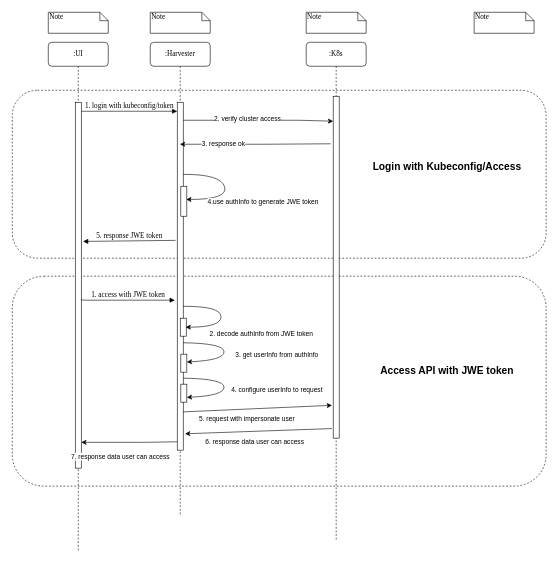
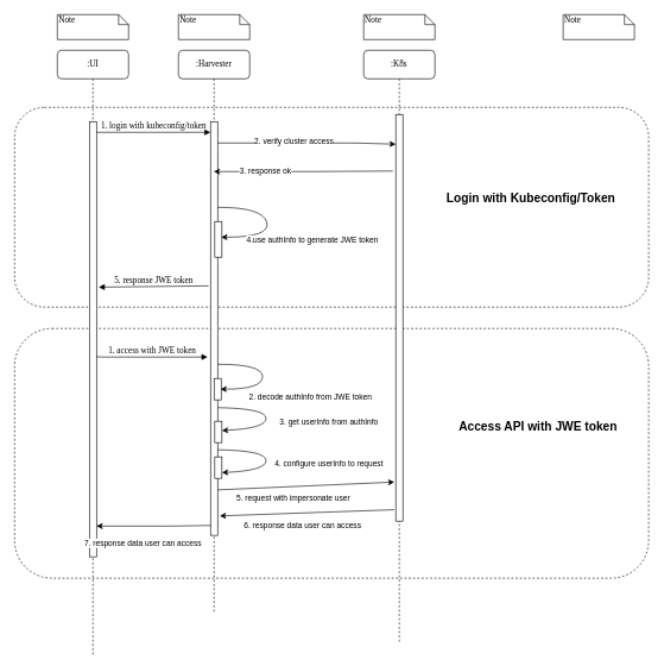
  <mxCell id="0" />
  <mxCell id="1" parent="0" />
  <mxCell id="2" value="" style="rounded=1;whiteSpace=wrap;html=1;dashed=1;" vertex="1" parent="1"><mxGeometry x="20" y="150" width="890" height="280" as="geometry" /></mxCell>
  <mxCell id="3" value="" style="rounded=1;whiteSpace=wrap;html=1;dashed=1;" vertex="1" parent="1"><mxGeometry x="20" y="460" width="890" height="350" as="geometry" /></mxCell>
  <mxCell id="4" value=":Harvester" style="shape=umlLifeline;perimeter=lifelinePerimeter;whiteSpace=wrap;html=1;container=1;collapsible=0;recursiveResize=0;outlineConnect=0;rounded=1;shadow=0;comic=0;labelBackgroundColor=none;strokeWidth=1;fontFamily=Verdana;fontSize=12;align=center;" parent="1" vertex="1"><mxGeometry x="250" y="70" width="100" height="790" as="geometry" /></mxCell>
  <mxCell id="5" value="" style="html=1;points=[];perimeter=orthogonalPerimeter;rounded=0;shadow=0;comic=0;labelBackgroundColor=none;strokeWidth=1;fontFamily=Verdana;fontSize=12;align=center;" parent="4" vertex="1"><mxGeometry x="45" y="100" width="10" height="580" as="geometry" /></mxCell>
  <mxCell id="6" value="" style="html=1;points=[];perimeter=orthogonalPerimeter;rounded=0;shadow=0;comic=0;labelBackgroundColor=none;strokeWidth=1;fontFamily=Verdana;fontSize=12;align=center;" vertex="1" parent="4"><mxGeometry x="51" y="240" width="10" height="50" as="geometry" /></mxCell>
  <mxCell id="7" value="" style="html=1;points=[];perimeter=orthogonalPerimeter;rounded=0;shadow=0;comic=0;labelBackgroundColor=none;strokeWidth=1;fontFamily=Verdana;fontSize=12;align=center;" vertex="1" parent="4"><mxGeometry x="51" y="570" width="10" height="30" as="geometry" /></mxCell>
  <mxCell id="8" value="" style="html=1;points=[];perimeter=orthogonalPerimeter;rounded=0;shadow=0;comic=0;labelBackgroundColor=none;strokeWidth=1;fontFamily=Verdana;fontSize=12;align=center;" vertex="1" parent="4"><mxGeometry x="51" y="520" width="10" height="30" as="geometry" /></mxCell>
  <mxCell id="9" value=":K8s" style="shape=umlLifeline;perimeter=lifelinePerimeter;whiteSpace=wrap;html=1;container=1;collapsible=0;recursiveResize=0;outlineConnect=0;rounded=1;shadow=0;comic=0;labelBackgroundColor=none;strokeWidth=1;fontFamily=Verdana;fontSize=12;align=center;" parent="1" vertex="1"><mxGeometry x="510" y="70" width="100" height="830" as="geometry" /></mxCell>
  <mxCell id="10" value="" style="html=1;points=[];perimeter=orthogonalPerimeter;rounded=0;shadow=0;comic=0;labelBackgroundColor=none;strokeWidth=1;fontFamily=Verdana;fontSize=12;align=center;" parent="9" vertex="1"><mxGeometry x="45" y="90" width="10" height="570" as="geometry" /></mxCell>
  <mxCell id="11" value=":UI" style="shape=umlLifeline;perimeter=lifelinePerimeter;whiteSpace=wrap;html=1;container=1;collapsible=0;recursiveResize=0;outlineConnect=0;rounded=1;shadow=0;comic=0;labelBackgroundColor=none;strokeWidth=1;fontFamily=Verdana;fontSize=12;align=center;" parent="1" vertex="1"><mxGeometry x="80" y="70" width="100" height="850" as="geometry" /></mxCell>
  <mxCell id="12" value="" style="html=1;points=[];perimeter=orthogonalPerimeter;rounded=0;shadow=0;comic=0;labelBackgroundColor=none;strokeWidth=1;fontFamily=Verdana;fontSize=12;align=center;" parent="11" vertex="1"><mxGeometry x="45" y="100" width="10" height="610" as="geometry" /></mxCell>
  <mxCell id="13" value="5. response JWE token" style="html=1;verticalAlign=bottom;endArrow=block;labelBackgroundColor=none;fontFamily=Verdana;fontSize=12;exitX=-0.278;exitY=0.397;exitDx=0;exitDy=0;exitPerimeter=0;" parent="1" source="5" edge="1"><mxGeometry relative="1" as="geometry"><mxPoint x="290" y="402" as="sourcePoint" /><mxPoint x="138" y="402" as="targetPoint" /></mxGeometry></mxCell>
  <mxCell id="14" value="1. login with kubeconfig/token" style="html=1;verticalAlign=bottom;endArrow=block;entryX=0;entryY=0;labelBackgroundColor=none;fontFamily=Verdana;fontSize=12;edgeStyle=elbowEdgeStyle;elbow=vertical;" parent="1" edge="1"><mxGeometry relative="1" as="geometry"><mxPoint x="135" y="185" as="sourcePoint" /><mxPoint x="295" y="185" as="targetPoint" /></mxGeometry></mxCell>
  <mxCell id="15" value="Note" style="shape=note;whiteSpace=wrap;html=1;size=14;verticalAlign=top;align=left;spacingTop=-6;rounded=0;shadow=0;comic=0;labelBackgroundColor=none;strokeWidth=1;fontFamily=Verdana;fontSize=12" parent="1" vertex="1"><mxGeometry x="80" y="20" width="100" height="35" as="geometry" /></mxCell>
  <mxCell id="16" value="Note" style="shape=note;whiteSpace=wrap;html=1;size=14;verticalAlign=top;align=left;spacingTop=-6;rounded=0;shadow=0;comic=0;labelBackgroundColor=none;strokeWidth=1;fontFamily=Verdana;fontSize=12" parent="1" vertex="1"><mxGeometry x="250" y="20" width="100" height="35" as="geometry" /></mxCell>
  <mxCell id="17" value="Note" style="shape=note;whiteSpace=wrap;html=1;size=14;verticalAlign=top;align=left;spacingTop=-6;rounded=0;shadow=0;comic=0;labelBackgroundColor=none;strokeWidth=1;fontFamily=Verdana;fontSize=12" parent="1" vertex="1"><mxGeometry x="510" y="20" width="100" height="35" as="geometry" /></mxCell>
  <mxCell id="18" value="Note" style="shape=note;whiteSpace=wrap;html=1;size=14;verticalAlign=top;align=left;spacingTop=-6;rounded=0;shadow=0;comic=0;labelBackgroundColor=none;strokeWidth=1;fontFamily=Verdana;fontSize=12" parent="1" vertex="1"><mxGeometry x="790" y="20" width="100" height="35" as="geometry" /></mxCell>
  <mxCell id="19" value="" style="endArrow=classic;html=1;entryX=0;entryY=0.073;entryDx=0;entryDy=0;entryPerimeter=0;" edge="1" parent="1" source="5" target="10"><mxGeometry width="50" height="50" relative="1" as="geometry"><mxPoint x="310" y="200" as="sourcePoint" /><mxPoint x="550" y="200" as="targetPoint" /><Array as="points"><mxPoint x="500" y="200" /></Array></mxGeometry></mxCell>
  <mxCell id="20" value="2. verify cluster access" style="edgeLabel;html=1;align=center;verticalAlign=middle;resizable=0;points=[];" vertex="1" connectable="0" parent="19"><mxGeometry x="-0.484" y="4" relative="1" as="geometry"><mxPoint x="41" as="offset" /></mxGeometry></mxCell>
  <mxCell id="21" value="" style="endArrow=classic;html=1;exitX=-0.4;exitY=0.139;exitDx=0;exitDy=0;exitPerimeter=0;" edge="1" parent="1" source="10" target="4"><mxGeometry width="50" height="50" relative="1" as="geometry"><mxPoint x="540" y="240" as="sourcePoint" /><mxPoint x="330" y="304" as="targetPoint" /><Array as="points"><mxPoint x="440" y="240" /></Array></mxGeometry></mxCell>
  <mxCell id="22" value="3. response ok" style="edgeLabel;html=1;align=center;verticalAlign=middle;resizable=0;points=[];" vertex="1" connectable="0" parent="21"><mxGeometry x="0.433" y="-2" relative="1" as="geometry"><mxPoint as="offset" /></mxGeometry></mxCell>
  <mxCell id="23" value="" style="curved=1;endArrow=classic;html=1;exitX=1.2;exitY=0.095;exitDx=0;exitDy=0;exitPerimeter=0;entryX=1.1;entryY=0.217;entryDx=0;entryDy=0;entryPerimeter=0;" edge="1" parent="1"><mxGeometry width="50" height="50" relative="1" as="geometry"><mxPoint x="305" y="290.15" as="sourcePoint" /><mxPoint x="310" y="332.04" as="targetPoint" /><Array as="points"><mxPoint x="368" y="290" /><mxPoint x="380" y="332" /></Array></mxGeometry></mxCell>
  <mxCell id="24" value="4.use authInfo to generate JWE token" style="edgeLabel;html=1;align=center;verticalAlign=middle;resizable=0;points=[];" vertex="1" connectable="0" parent="23"><mxGeometry x="-0.649" y="-1" relative="1" as="geometry"><mxPoint x="101.01" y="44.79" as="offset" /></mxGeometry></mxCell>
  <mxCell id="25" value="1. access with JWE token" style="html=1;verticalAlign=bottom;endArrow=block;labelBackgroundColor=none;fontFamily=Verdana;fontSize=12;edgeStyle=elbowEdgeStyle;elbow=vertical;entryX=-0.4;entryY=0.584;entryDx=0;entryDy=0;entryPerimeter=0;exitX=1;exitY=0.539;exitDx=0;exitDy=0;exitPerimeter=0;" edge="1" parent="1" source="12"><mxGeometry relative="1" as="geometry"><mxPoint x="160" y="500" as="sourcePoint" /><mxPoint x="291" y="499.88" as="targetPoint" /><Array as="points"><mxPoint x="210" y="500" /></Array></mxGeometry></mxCell>
  <mxCell id="26" value="" style="html=1;points=[];perimeter=orthogonalPerimeter;rounded=0;shadow=0;comic=0;labelBackgroundColor=none;strokeWidth=1;fontFamily=Verdana;fontSize=12;align=center;" vertex="1" parent="1"><mxGeometry x="300" y="530" width="10" height="30" as="geometry" /></mxCell>
  <mxCell id="27" value="" style="curved=1;endArrow=classic;html=1;exitX=1.2;exitY=0.095;exitDx=0;exitDy=0;exitPerimeter=0;entryX=0.9;entryY=0.5;entryDx=0;entryDy=0;entryPerimeter=0;" edge="1" parent="1" target="26"><mxGeometry width="50" height="50" relative="1" as="geometry"><mxPoint x="305" y="510.15" as="sourcePoint" /><mxPoint x="310" y="552.04" as="targetPoint" /><Array as="points"><mxPoint x="368" y="510" /><mxPoint x="368" y="545" /></Array></mxGeometry></mxCell>
  <mxCell id="28" value="2. decode authInfo from JWE token" style="edgeLabel;html=1;align=center;verticalAlign=middle;resizable=0;points=[];" vertex="1" connectable="0" parent="27"><mxGeometry x="-0.649" y="-1" relative="1" as="geometry"><mxPoint x="101.01" y="44.79" as="offset" /></mxGeometry></mxCell>
  <mxCell id="29" value="" style="curved=1;endArrow=classic;html=1;entryX=1;entryY=0.433;entryDx=0;entryDy=0;entryPerimeter=0;exitX=1;exitY=0.735;exitDx=0;exitDy=0;exitPerimeter=0;" edge="1" parent="1" target="8"><mxGeometry width="50" height="50" relative="1" as="geometry"><mxPoint x="305" y="570.95" as="sourcePoint" /><mxPoint x="315" y="614.04" as="targetPoint" /><Array as="points"><mxPoint x="373" y="572" /><mxPoint x="373" y="600" /></Array></mxGeometry></mxCell>
  <mxCell id="30" value="3. get userInfo from authInfo" style="edgeLabel;html=1;align=center;verticalAlign=middle;resizable=0;points=[];" vertex="1" connectable="0" parent="29"><mxGeometry x="-0.649" y="-1" relative="1" as="geometry"><mxPoint x="127.02" y="17.62" as="offset" /></mxGeometry></mxCell>
  <mxCell id="31" value="" style="curved=1;endArrow=classic;html=1;entryX=1;entryY=0.433;entryDx=0;entryDy=0;entryPerimeter=0;exitX=1;exitY=0.735;exitDx=0;exitDy=0;exitPerimeter=0;" edge="1" parent="1"><mxGeometry width="50" height="50" relative="1" as="geometry"><mxPoint x="305" y="630" as="sourcePoint" /><mxPoint x="311" y="662.04" as="targetPoint" /><Array as="points"><mxPoint x="373" y="631.05" /><mxPoint x="373" y="659.05" /></Array></mxGeometry></mxCell>
  <mxCell id="32" value="4. configure userInfo to request" style="edgeLabel;html=1;align=center;verticalAlign=middle;resizable=0;points=[];" vertex="1" connectable="0" parent="31"><mxGeometry x="-0.649" y="-1" relative="1" as="geometry"><mxPoint x="127.02" y="17.62" as="offset" /></mxGeometry></mxCell>
  <mxCell id="33" value="" style="endArrow=classic;html=1;exitX=1;exitY=0.89;exitDx=0;exitDy=0;exitPerimeter=0;entryX=-0.2;entryY=0.904;entryDx=0;entryDy=0;entryPerimeter=0;" edge="1" parent="1" source="5" target="10"><mxGeometry width="50" height="50" relative="1" as="geometry"><mxPoint x="380" y="690" as="sourcePoint" /><mxPoint x="430" y="640" as="targetPoint" /></mxGeometry></mxCell>
  <mxCell id="34" value="5. request with impersonate user" style="edgeLabel;html=1;align=center;verticalAlign=middle;resizable=0;points=[];" vertex="1" connectable="0" parent="33"><mxGeometry x="-0.516" y="-2" relative="1" as="geometry"><mxPoint x="45" y="12.29" as="offset" /></mxGeometry></mxCell>
  <mxCell id="35" value="" style="endArrow=classic;html=1;exitX=-0.2;exitY=0.972;exitDx=0;exitDy=0;exitPerimeter=0;entryX=1.3;entryY=0.953;entryDx=0;entryDy=0;entryPerimeter=0;" edge="1" parent="1" source="10" target="5"><mxGeometry width="50" height="50" relative="1" as="geometry"><mxPoint x="380" y="690" as="sourcePoint" /><mxPoint x="430" y="640" as="targetPoint" /></mxGeometry></mxCell>
  <mxCell id="36" value="6. response data user can access" style="edgeLabel;html=1;align=center;verticalAlign=middle;resizable=0;points=[];" vertex="1" connectable="0" parent="35"><mxGeometry x="0.454" y="-3" relative="1" as="geometry"><mxPoint x="48.02" y="17.72" as="offset" /></mxGeometry></mxCell>
  <mxCell id="37" value="" style="endArrow=classic;html=1;exitX=0;exitY=0.976;exitDx=0;exitDy=0;exitPerimeter=0;" edge="1" parent="1" source="5" target="12"><mxGeometry width="50" height="50" relative="1" as="geometry"><mxPoint x="290" y="737" as="sourcePoint" /><mxPoint x="150" y="737" as="targetPoint" /><Array as="points"><mxPoint x="240" y="737" /></Array></mxGeometry></mxCell>
  <mxCell id="38" value="7. response data user can access" style="edgeLabel;html=1;align=center;verticalAlign=middle;resizable=0;points=[];" vertex="1" connectable="0" parent="37"><mxGeometry x="0.685" y="1" relative="1" as="geometry"><mxPoint x="39" y="22" as="offset" /></mxGeometry></mxCell>
- <mxCell id="39" value="&lt;b&gt;&lt;font style=&quot;font-size: 17px&quot;&gt;Access API with JWE token&lt;/font&gt;&lt;/b&gt;" style="text;html=1;strokeColor=none;fillColor=none;align=center;verticalAlign=middle;whiteSpace=wrap;rounded=0;strokeWidth=2;" vertex="1" parent="1"><mxGeometry x="620" y="590" width="250" height="55" as="geometry" /></mxCell>
- <mxCell id="40" value="&lt;b&gt;&lt;font style=&quot;font-size: 17px&quot;&gt;Login with Kubeconfig/Access&lt;/font&gt;&lt;/b&gt;" style="text;html=1;strokeColor=none;fillColor=none;align=center;verticalAlign=middle;whiteSpace=wrap;rounded=0;strokeWidth=2;" vertex="1" parent="1"><mxGeometry x="620" y="250" width="250" height="55" as="geometry" /></mxCell>
+ <mxCell id="39" value="&lt;b&gt;&lt;font style=&quot;font-size: 17px&quot;&gt;Access API with JWE token&lt;/font&gt;&lt;/b&gt;" style="text;html=1;strokeColor=none;fillColor=none;align=center;verticalAlign=middle;whiteSpace=wrap;rounded=0;strokeWidth=2;" vertex="1" parent="1"><mxGeometry x="630" y="570" width="250" height="55" as="geometry" /></mxCell>
+ <mxCell id="40" value="&lt;b&gt;&lt;font style=&quot;font-size: 17px&quot;&gt;Login with Kubeconfig/Token&lt;/font&gt;&lt;/b&gt;" style="text;html=1;strokeColor=none;fillColor=none;align=center;verticalAlign=middle;whiteSpace=wrap;rounded=0;strokeWidth=2;" vertex="1" parent="1"><mxGeometry x="620" y="250" width="250" height="55" as="geometry" /></mxCell>
